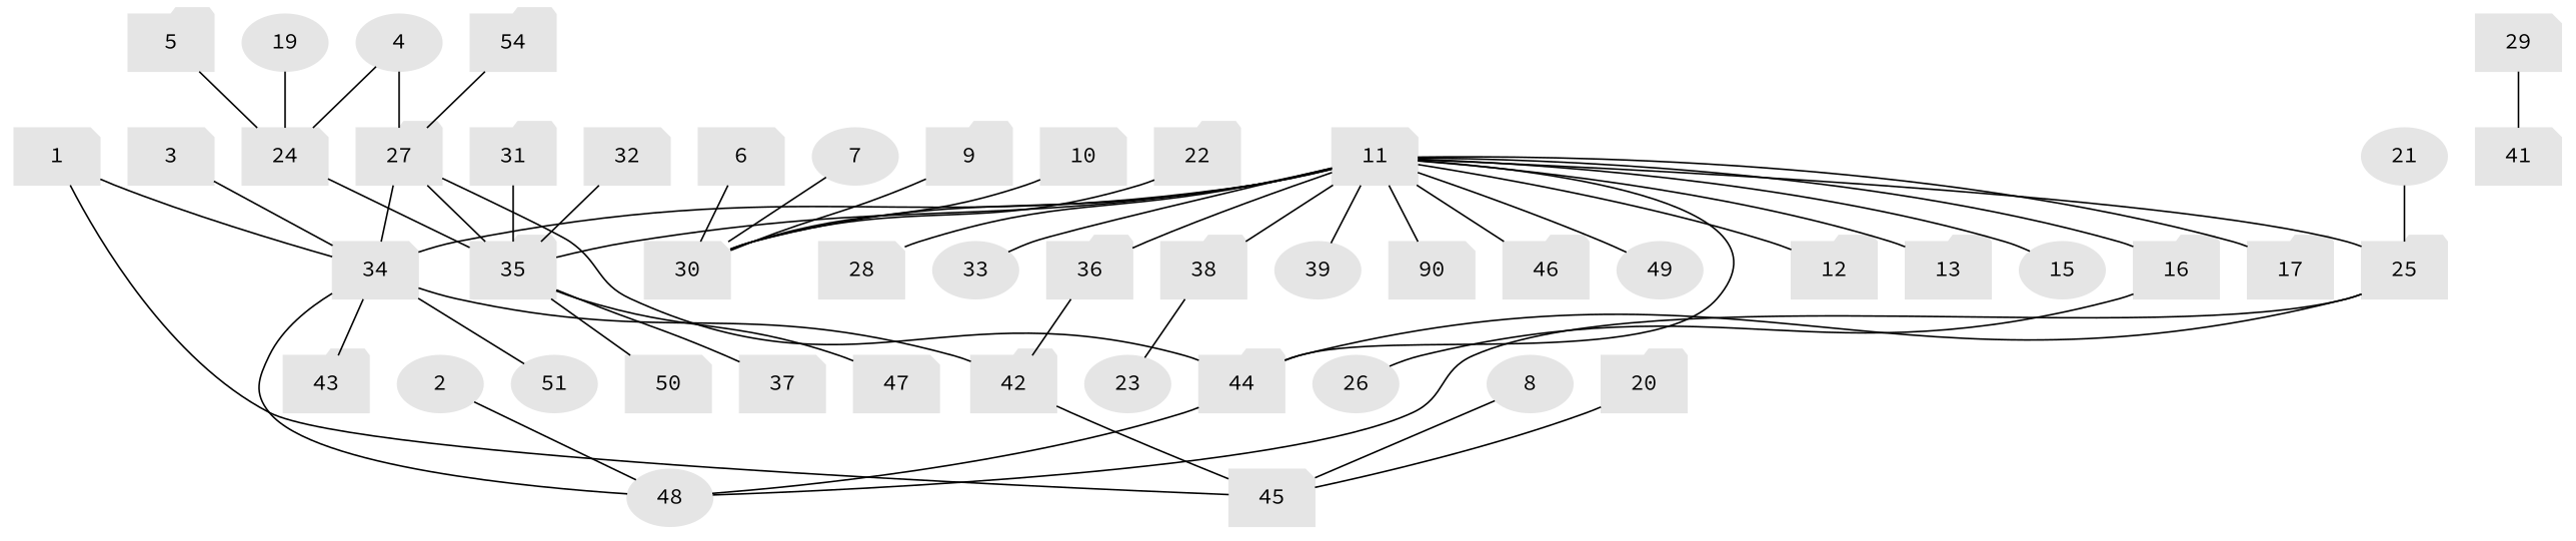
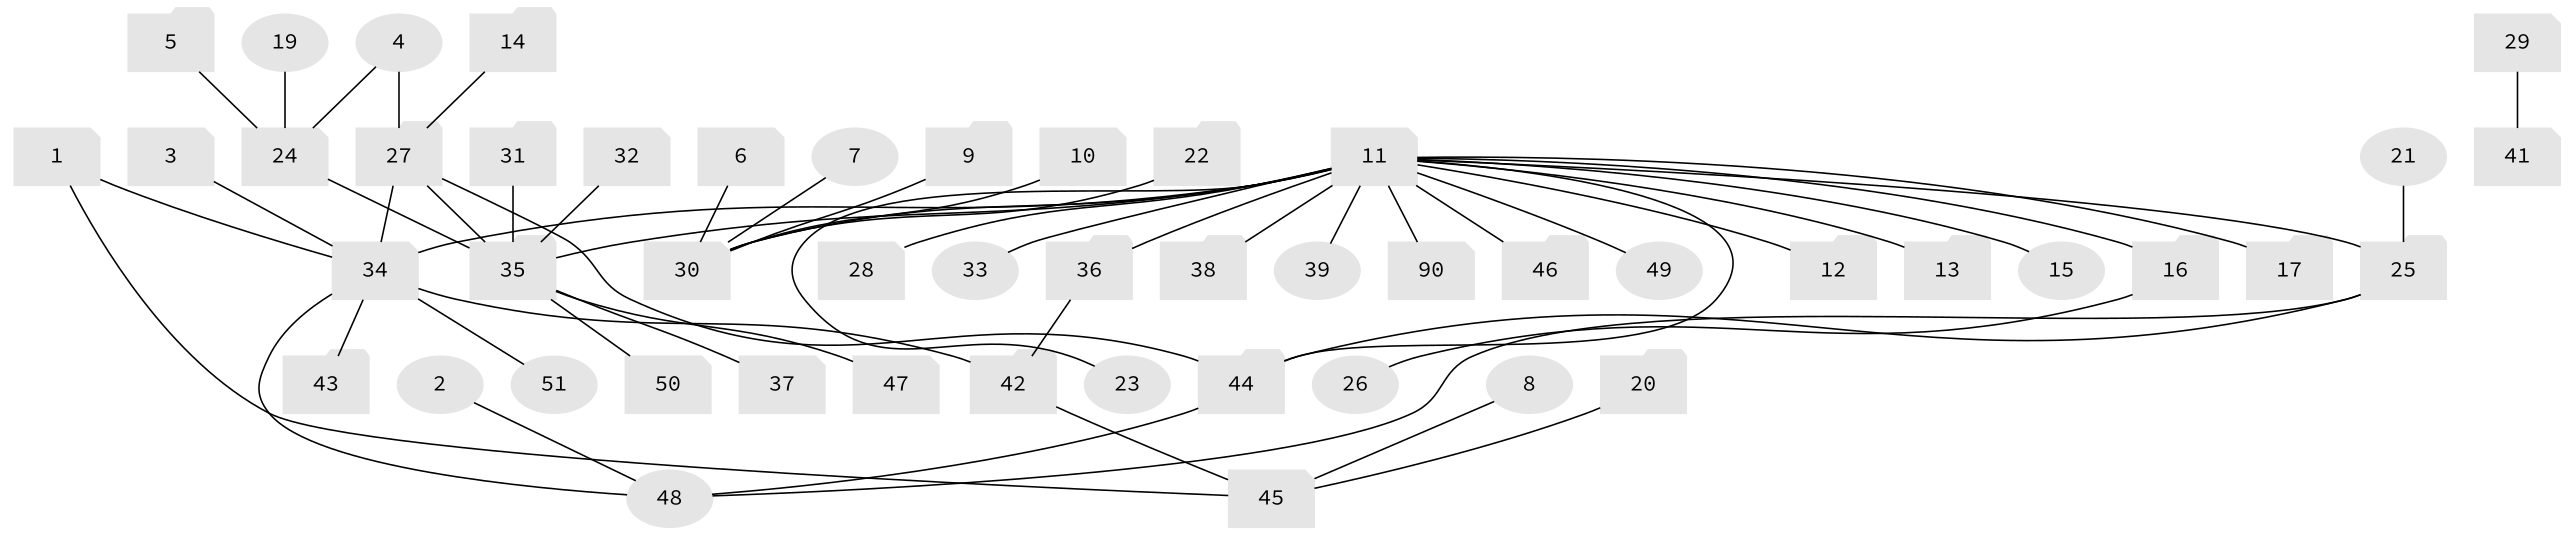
  graph {
    fontname="Source Code Pro"
    node [color=gray90 fontname="Source Code Pro" shape=folder style=filled]
    edge [fontname="Source Code Pro" weight=1.0]
    1 [shape=note]
    34 [shape=note]
    45 [shape=note]
    48 [shape=ellipse]
    42
    43
    51 [shape=ellipse]
    2 [shape=ellipse]
    3 [shape=note]
    4 [shape=ellipse]
    24 [shape=note]
    27
    35
    44
    5
    6 [shape=note]
    30 [shape=note]
    7 [shape=ellipse]
    8 [shape=ellipse]
    9
    10 [shape=note]
    11 [shape=note]
    12
    13
    15 [shape=ellipse]
    16
    17
    23 [shape=ellipse]
    25
    28 [shape=note]
    33 [shape=ellipse]
    36
    38
    39 [shape=ellipse]
    n35 [label=90 shape=note]
    46
    49 [shape=ellipse]
    26 [shape=ellipse]
    37 [shape=note]
    47 [shape=note]
    50 [shape=note]
-   14 [label=54]
+   14
    19 [shape=ellipse]
    20
    21 [shape=ellipse]
    22
    29 [shape=note]
    41 [shape=note]
    31
    32 [shape=note]
    1 -- 34
    1 -- 45
    34 -- 48
    34 -- 42
    34 -- 43
    34 -- 51
    42 -- 45
    2 -- 48
    3 -- 34
    4 -- 24
    4 -- 27
    24 -- 35
    27 -- 34
    27 -- 35 [weight=2.0]
    27 -- 44
    35 -- 37
    35 -- 47
    35 -- 50
    44 -- 48
    5 -- 24
    6 -- 30
    7 -- 30
    8 -- 45
    9 -- 30
    10 -- 30
    11 -- 34
    11 -- 35 [weight=2.0]
    11 -- 44
    11 -- 30
    11 -- 12
    11 -- 13
    11 -- 15
    11 -- 16
    11 -- 17
-   38 -- 23
+   11 -- 23
    11 -- 25
    11 -- 28
    11 -- 33
    11 -- 36
    11 -- 38
    11 -- 39
    11 -- n35
    11 -- 46
    11 -- 49
    16 -- 26
    25 -- 48
    25 -- 44
    36 -- 42
    14 -- 27
    19 -- 24
    20 -- 45
    21 -- 25
    22 -- 30
    29 -- 41
    31 -- 35
    32 -- 35
  }
